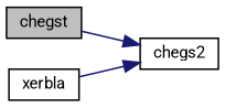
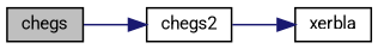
  digraph {
    fontname=Roboto
    rankdir=LR
    node [color=black fillcolor=white fontname=Roboto fontsize=10 shape=record style=filled]
    edge [color=midnightblue fontname=Roboto fontsize=10 labelfontname=Helvetica labelfontsize=10 style=solid]
-   n1 [fillcolor=grey75 fontcolor=black height=0.2 label=chegst width=0.4]
+   n1 [fillcolor=grey75 fontcolor=black height=0.2 label=chegs width=0.4]
    n2 [height=0.2 label=chegs2 width=0.4]
    n3 [height=0.2 label=xerbla width=0.4]
    n1 -> n2
-   n3 -> n2
+   n2 -> n3
  }
